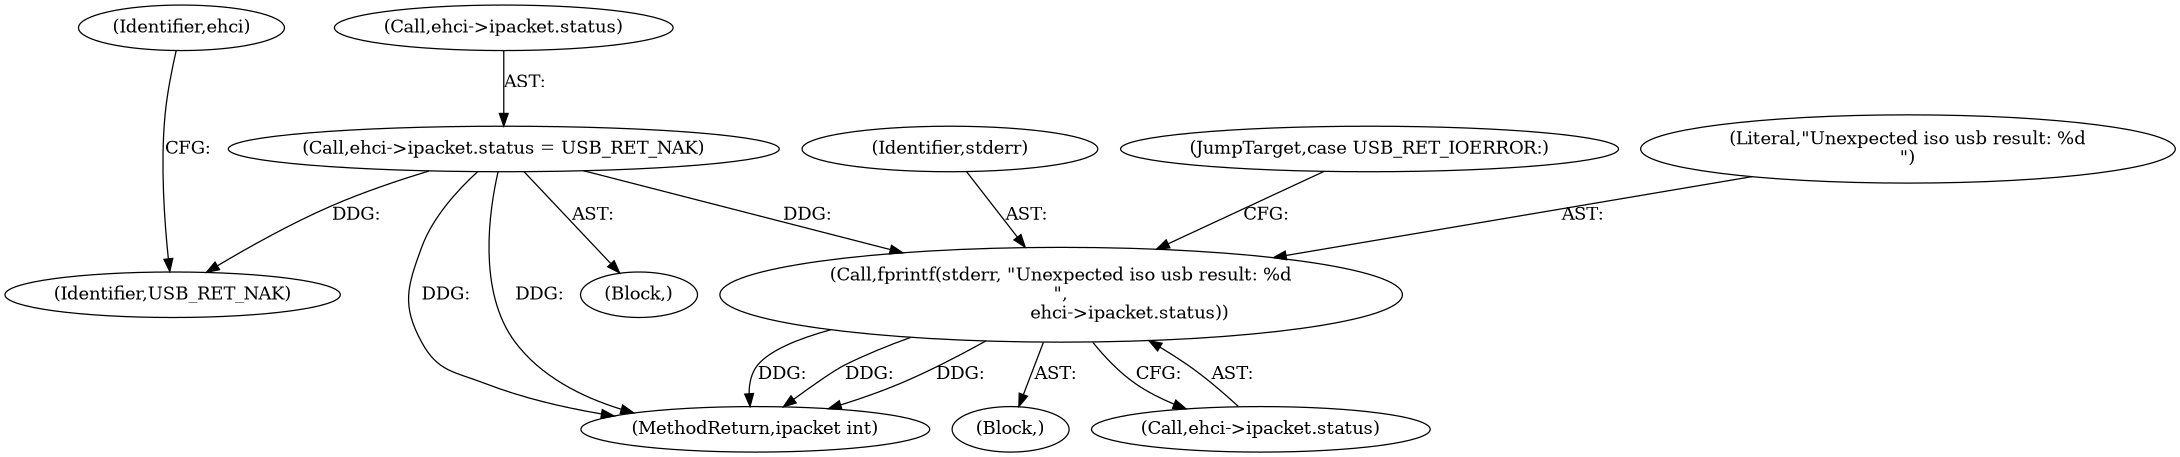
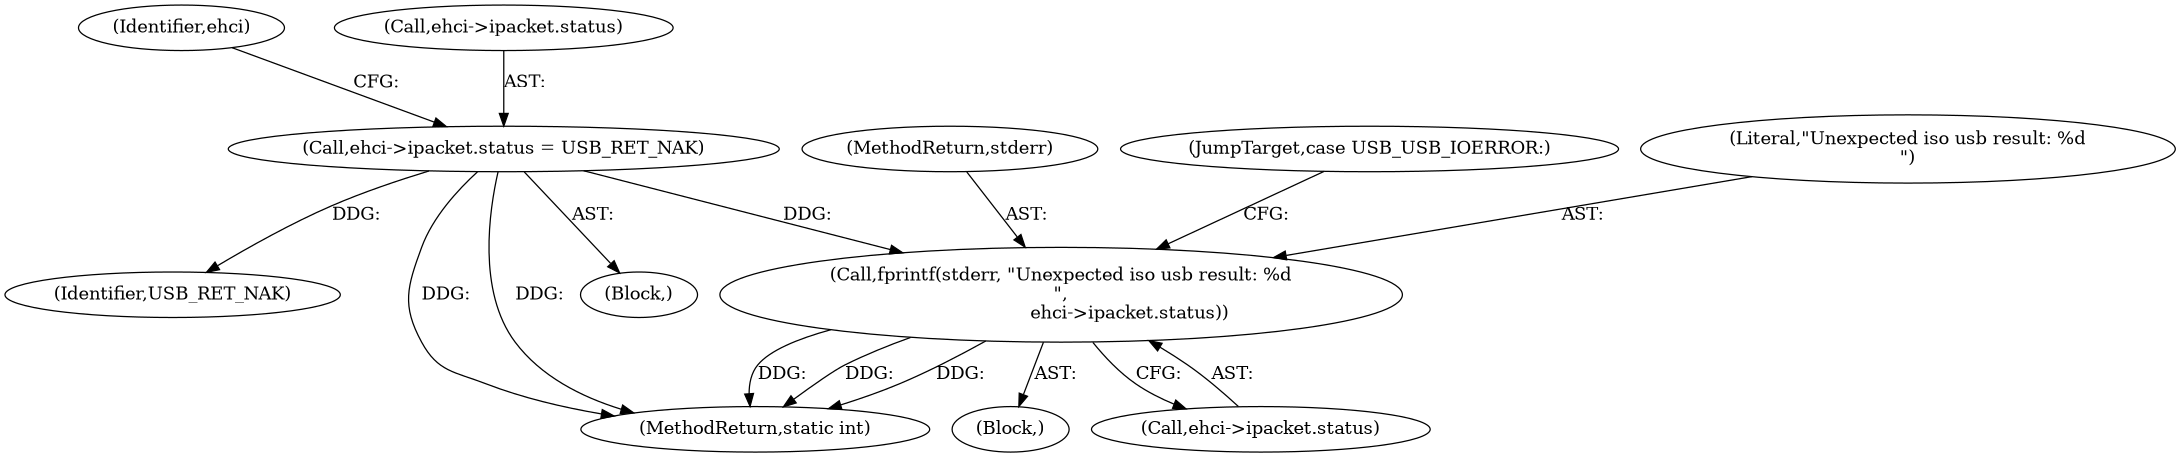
  digraph {
    n1 [label="(Call,fprintf(stderr, \"Unexpected iso usb result: %d\n\",\n                        ehci->ipacket.status))"]
-   n2 [label="(MethodReturn,ipacket int)"]
+   n2 [label="(MethodReturn,static int)"]
    n3 [label="(Block,)"]
    n4 [label="(Call,ehci->ipacket.status)"]
    n5 [label="(Call,ehci->ipacket.status = USB_RET_NAK)"]
    n6 [label="(Block,)"]
    n7 [label="(Identifier,USB_RET_NAK)"]
-   n8 [label="(Identifier,stderr)"]
+   n8 [label="(MethodReturn,stderr)"]
    n9 [label="(Identifier,ehci)"]
-   n10 [label="(JumpTarget,case USB_RET_IOERROR:)"]
+   n10 [label="(JumpTarget,case USB_USB_IOERROR:)"]
    n11 [label="(Call,ehci->ipacket.status)"]
    n12 [label="(Literal,\"Unexpected iso usb result: %d\n\")"]
    n1 -> n2 [label="DDG: "]
    n1 -> n2 [label="DDG: "]
    n1 -> n2 [label="DDG: "]
    n1 -> n3 [label="AST: "]
    n1 -> n4 [label="CFG: "]
    n4 -> n1 [label="AST: "]
    n5 -> n1 [label="DDG: "]
    n5 -> n2 [label="DDG: "]
    n5 -> n2 [label="DDG: "]
    n5 -> n6 [label="AST: "]
    n5 -> n7 [label="DDG: "]
    n8 -> n1 [label="AST: "]
-   n9 -> n7 [label="CFG: "]
+   n9 -> n5 [label="CFG: "]
    n10 -> n1 [label="CFG: "]
    n11 -> n5 [label="AST: "]
    n12 -> n1 [label="AST: "]
  }
